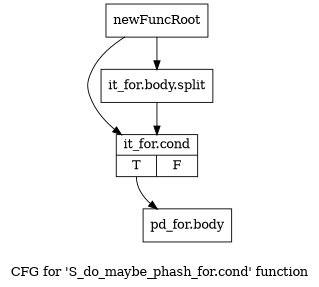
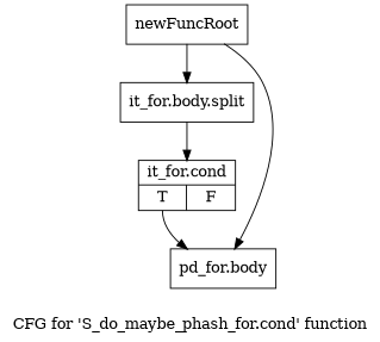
  digraph {
    label="CFG for 'S_do_maybe_phash_for.cond' function"
    node [shape=record]
    n1 [label="{newFuncRoot}"]
    n2 [label="{it_for.cond|{<s0>T|<s1>F}}"]
    n3 [label="{it_for.body.split}"]
    n4 [label="{pd_for.body}"]
-   n1 -> n2
+   n1 -> n4
    n1 -> n3
    n2 -> n4 [tailport=s0]
    n3 -> n2
  }
